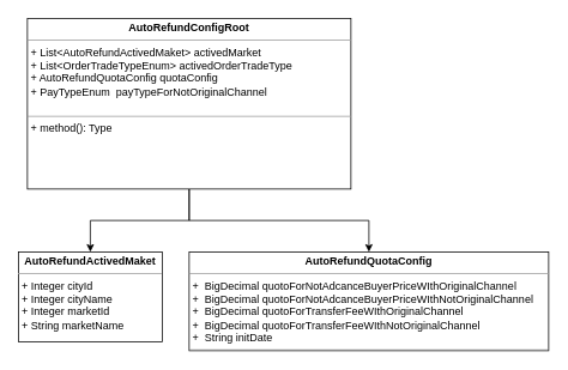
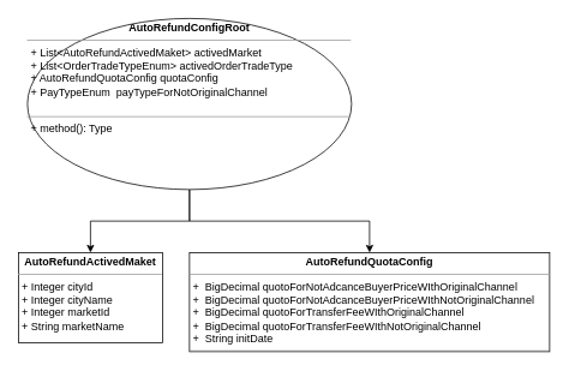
  <mxCell id="0" />
  <mxCell id="1" parent="0" />
  <mxCell id="2" style="edgeStyle=orthogonalEdgeStyle;rounded=0;orthogonalLoop=1;jettySize=auto;html=1;" edge="1" parent="1" source="4" target="5"><mxGeometry relative="1" as="geometry" /></mxCell>
  <mxCell id="3" style="edgeStyle=orthogonalEdgeStyle;rounded=0;orthogonalLoop=1;jettySize=auto;html=1;" edge="1" parent="1" source="4" target="6"><mxGeometry relative="1" as="geometry" /></mxCell>
- <mxCell id="4" value="&lt;p style=&quot;margin:0px;margin-top:4px;text-align:center;&quot;&gt;&lt;b&gt;AutoRefundConfigRoot&lt;/b&gt;&lt;br&gt;&lt;/p&gt;&lt;hr size=&quot;1&quot;&gt;&lt;p style=&quot;margin:0px;margin-left:4px;&quot;&gt;+ List&amp;lt;AutoRefundActivedMaket&amp;gt; activedMarket&lt;br&gt;+ List&amp;lt;OrderTradeTypeEnum&amp;gt; activedOrderTradeType&lt;br&gt;+ AutoRefundQuotaConfig quotaConfig&lt;br&gt;+ PayTypeEnum&amp;nbsp; payTypeForNotOriginalChannel&lt;br&gt;&lt;/p&gt;&lt;p style=&quot;margin:0px;margin-left:4px;&quot;&gt;&lt;b&gt;&lt;br&gt;&lt;/b&gt;&lt;/p&gt;&lt;hr size=&quot;1&quot;&gt;&lt;p style=&quot;margin:0px;margin-left:4px;&quot;&gt;+ method(): Type&lt;/p&gt;" style="verticalAlign=top;align=left;overflow=fill;fontSize=12;fontFamily=Helvetica;html=1;" vertex="1" parent="1"><mxGeometry x="30" y="20" width="360" height="190" as="geometry" /></mxCell>
+ <mxCell id="4" value="&lt;p style=&quot;margin:0px;margin-top:4px;text-align:center;&quot;&gt;&lt;b&gt;AutoRefundConfigRoot&lt;/b&gt;&lt;br&gt;&lt;/p&gt;&lt;hr size=&quot;1&quot;&gt;&lt;p style=&quot;margin:0px;margin-left:4px;&quot;&gt;+ List&amp;lt;AutoRefundActivedMaket&amp;gt; activedMarket&lt;br&gt;+ List&amp;lt;OrderTradeTypeEnum&amp;gt; activedOrderTradeType&lt;br&gt;+ AutoRefundQuotaConfig quotaConfig&lt;br&gt;+ PayTypeEnum&amp;nbsp; payTypeForNotOriginalChannel&lt;br&gt;&lt;/p&gt;&lt;p style=&quot;margin:0px;margin-left:4px;&quot;&gt;&lt;b&gt;&lt;br&gt;&lt;/b&gt;&lt;/p&gt;&lt;hr size=&quot;1&quot;&gt;&lt;p style=&quot;margin:0px;margin-left:4px;&quot;&gt;+ method(): Type&lt;/p&gt;" style="ellipse;verticalAlign=top;align=left;overflow=fill;fontSize=12;fontFamily=Helvetica;html=1;" vertex="1" parent="1"><mxGeometry x="30" y="20" width="360" height="190" as="geometry" /></mxCell>
  <mxCell id="5" value="&lt;p style=&quot;margin:0px;margin-top:4px;text-align:center;&quot;&gt;&lt;b&gt;AutoRefundActivedMaket&lt;/b&gt;&lt;br&gt;&lt;/p&gt;&lt;hr size=&quot;1&quot;&gt;&lt;p style=&quot;margin:0px;margin-left:4px;&quot;&gt;+ Integer cityId&lt;/p&gt;&lt;p style=&quot;margin:0px;margin-left:4px;&quot;&gt;+ Integer cityName&lt;/p&gt;&lt;p style=&quot;margin:0px;margin-left:4px;&quot;&gt;+ Integer marketId&lt;/p&gt;&lt;p style=&quot;margin:0px;margin-left:4px;&quot;&gt;+ String marketName&lt;/p&gt;&lt;p style=&quot;margin:0px;margin-left:4px;&quot;&gt;&lt;br&gt;&lt;/p&gt;&lt;hr size=&quot;1&quot;&gt;&lt;p style=&quot;margin:0px;margin-left:4px;&quot;&gt;+ method(): Type&lt;/p&gt;" style="verticalAlign=top;align=left;overflow=fill;fontSize=12;fontFamily=Helvetica;html=1;" vertex="1" parent="1"><mxGeometry x="20" y="280" width="160" height="100" as="geometry" /></mxCell>
  <mxCell id="6" value="&lt;p style=&quot;margin:0px;margin-top:4px;text-align:center;&quot;&gt;&lt;b&gt;AutoRefundQuotaConfig&lt;/b&gt;&lt;/p&gt;&lt;hr size=&quot;1&quot;&gt;&lt;p style=&quot;margin:0px;margin-left:4px;&quot;&gt;+&amp;nbsp; BigDecimal quotoForNotAdcanceBuyerPriceWIthOriginalChannel&lt;/p&gt;&lt;p style=&quot;margin:0px;margin-left:4px;&quot;&gt;+&amp;nbsp; BigDecimal quotoForNotAdcanceBuyerPriceWIthNotOriginalChannel&lt;/p&gt;&lt;p style=&quot;margin:0px;margin-left:4px;&quot;&gt;+&amp;nbsp; BigDecimal quotoForTransferFeeWIthOriginalChannel&lt;/p&gt;&lt;p style=&quot;margin:0px;margin-left:4px;&quot;&gt;+&amp;nbsp; BigDecimal quotoForTransferFeeWIthNotOriginalChannel&lt;/p&gt;&lt;p style=&quot;margin:0px;margin-left:4px;&quot;&gt;+&amp;nbsp; String initDate&lt;br&gt;&lt;/p&gt;&lt;p style=&quot;margin:0px;margin-left:4px;&quot;&gt;&lt;/p&gt;&lt;hr size=&quot;1&quot;&gt;&lt;p style=&quot;margin:0px;margin-left:4px;&quot;&gt;+ method(): Type&lt;/p&gt;" style="verticalAlign=top;align=left;overflow=fill;fontSize=12;fontFamily=Helvetica;html=1;" vertex="1" parent="1"><mxGeometry x="210" y="280" width="400" height="110" as="geometry" /></mxCell>
